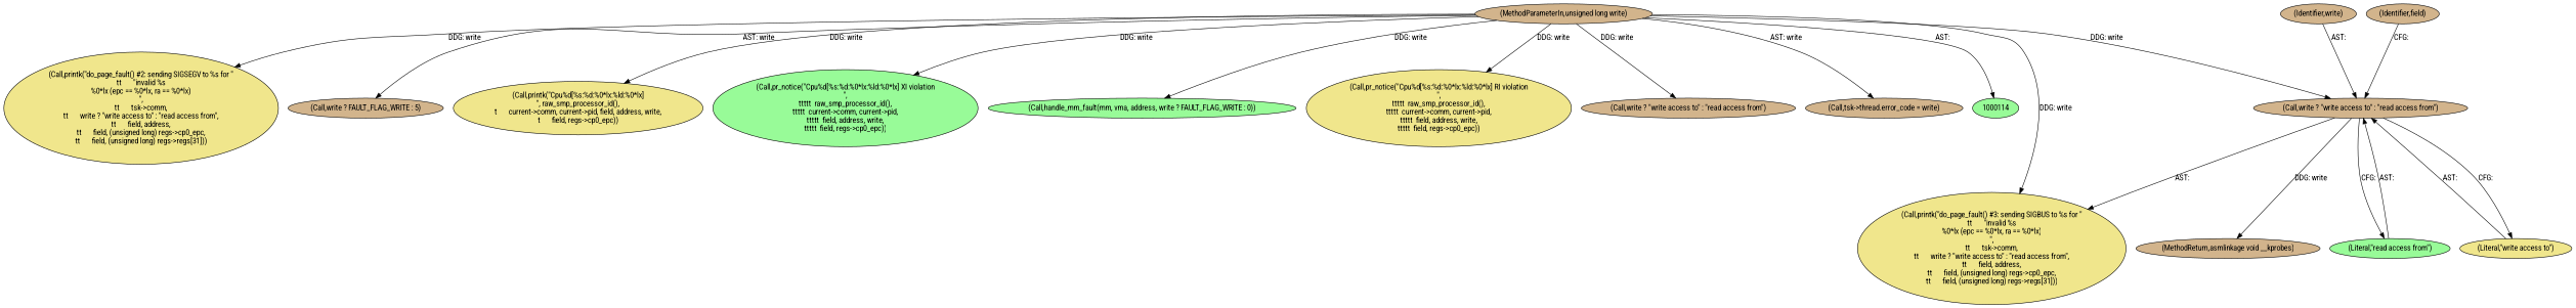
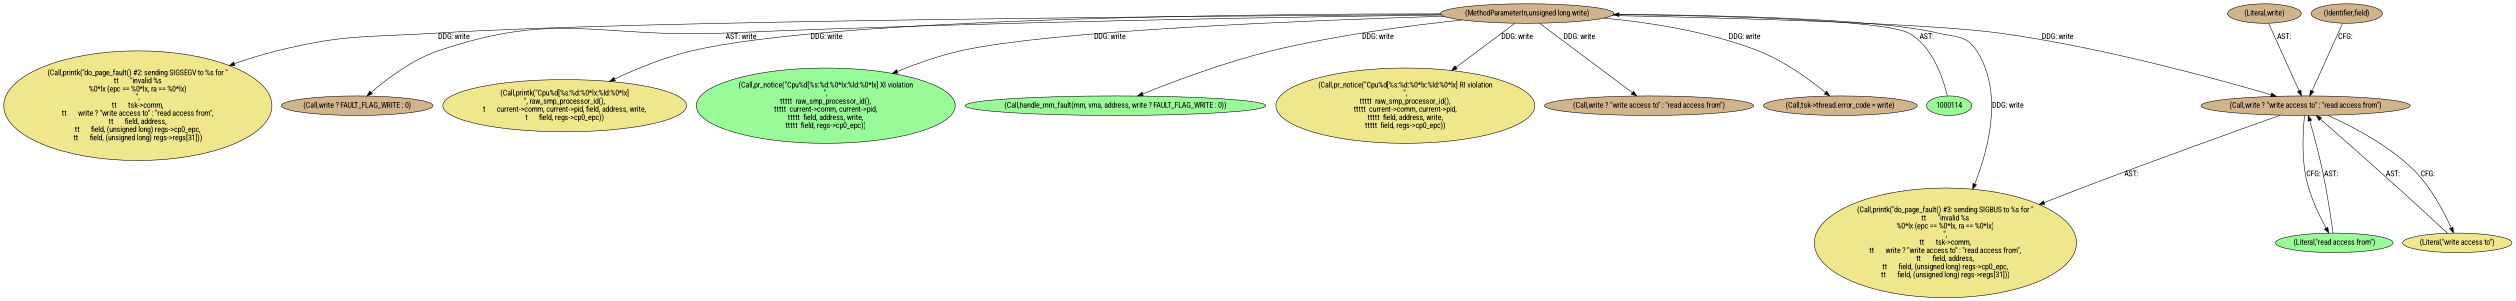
  digraph {
    fontname="Roboto Condensed"
    node [fillcolor=tan fontname="Roboto Condensed" style=filled]
    edge [fontname="Roboto Condensed"]
    n1 [label="(Call,write ? \"write access to\" : \"read access from\")"]
    n2 [fillcolor=khaki label="(Call,printk(\"do_page_fault() #3: sending SIGBUS to %s for \"\n\t\t       \"invalid %s\n%0*lx (epc == %0*lx, ra == %0*lx)\n\",\n\t\t       tsk->comm,\n\t\t       write ? \"write access to\" : \"read access from\",\n\t\t       field, address,\n\t\t       field, (unsigned long) regs->cp0_epc,\n\t\t       field, (unsigned long) regs->regs[31]))"]
-   n3 [label="(MethodReturn,asmlinkage void __kprobes)"]
    n4 [fillcolor=palegreen label="(Literal,\"read access from\")"]
    n5 [fillcolor=khaki label="(Literal,\"write access to\")"]
    n6 [label="(MethodParameterIn,unsigned long write)"]
    n7 [fillcolor=khaki label="(Call,printk(\"do_page_fault() #2: sending SIGSEGV to %s for \"\n\t\t       \"invalid %s\n%0*lx (epc == %0*lx, ra == %0*lx)\n\",\n\t\t       tsk->comm,\n\t\t       write ? \"write access to\" : \"read access from\",\n\t\t       field, address,\n\t\t       field, (unsigned long) regs->cp0_epc,\n\t\t       field, (unsigned long) regs->regs[31]))"]
-   n8 [label="(Call,write ? FAULT_FLAG_WRITE : 5)"]
+   n8 [label="(Call,write ? FAULT_FLAG_WRITE : 0)"]
    n9 [fillcolor=khaki label="(Call,printk(\"Cpu%d[%s:%d:%0*lx:%ld:%0*lx]\n\", raw_smp_processor_id(),\n\t       current->comm, current->pid, field, address, write,\n\t       field, regs->cp0_epc))"]
    n10 [fillcolor=palegreen label="(Call,pr_notice(\"Cpu%d[%s:%d:%0*lx:%ld:%0*lx] XI violation\n\",\n\t\t\t\t\t  raw_smp_processor_id(),\n\t\t\t\t\t  current->comm, current->pid,\n\t\t\t\t\t  field, address, write,\n\t\t\t\t\t  field, regs->cp0_epc))"]
    n11 [fillcolor=palegreen label="(Call,handle_mm_fault(mm, vma, address, write ? FAULT_FLAG_WRITE : 0))"]
    n12 [fillcolor=khaki label="(Call,pr_notice(\"Cpu%d[%s:%d:%0*lx:%ld:%0*lx] RI violation\n\",\n\t\t\t\t\t  raw_smp_processor_id(),\n\t\t\t\t\t  current->comm, current->pid,\n\t\t\t\t\t  field, address, write,\n\t\t\t\t\t  field, regs->cp0_epc))"]
    n13 [label="(Call,write ? \"write access to\" : \"read access from\")"]
    n14 [label="(Call,tsk->thread.error_code = write)"]
    1000114 [fillcolor=palegreen]
-   n16 [label="(Identifier,write)"]
+   n16 [label="(Literal,write)"]
    n17 [label="(Identifier,field)"]
    n1 -> n2 [label="AST: "]
-   n1 -> n3 [label="DDG: write"]
    n1 -> n4 [label="CFG: "]
    n1 -> n5 [label="CFG: "]
    n4 -> n1 [label="AST: "]
    n5 -> n1 [label="AST: "]
    n6 -> n1 [label="DDG: write"]
    n6 -> n2 [label="DDG: write"]
    n6 -> n7 [label="DDG: write"]
    n6 -> n8 [label="AST: write"]
    n6 -> n9 [label="DDG: write"]
    n6 -> n10 [label="DDG: write"]
    n6 -> n11 [label="DDG: write"]
    n6 -> n12 [label="DDG: write"]
    n6 -> n13 [label="DDG: write"]
-   n6 -> n14 [label="AST: write"]
-   n6 -> 1000114 [label="AST: "]
+   n6 -> n14 [label="DDG: write"]
+   1000114 -> n6 [label="AST: "]
    n16 -> n1 [label="AST: "]
    n17 -> n1 [label="CFG: "]
  }
